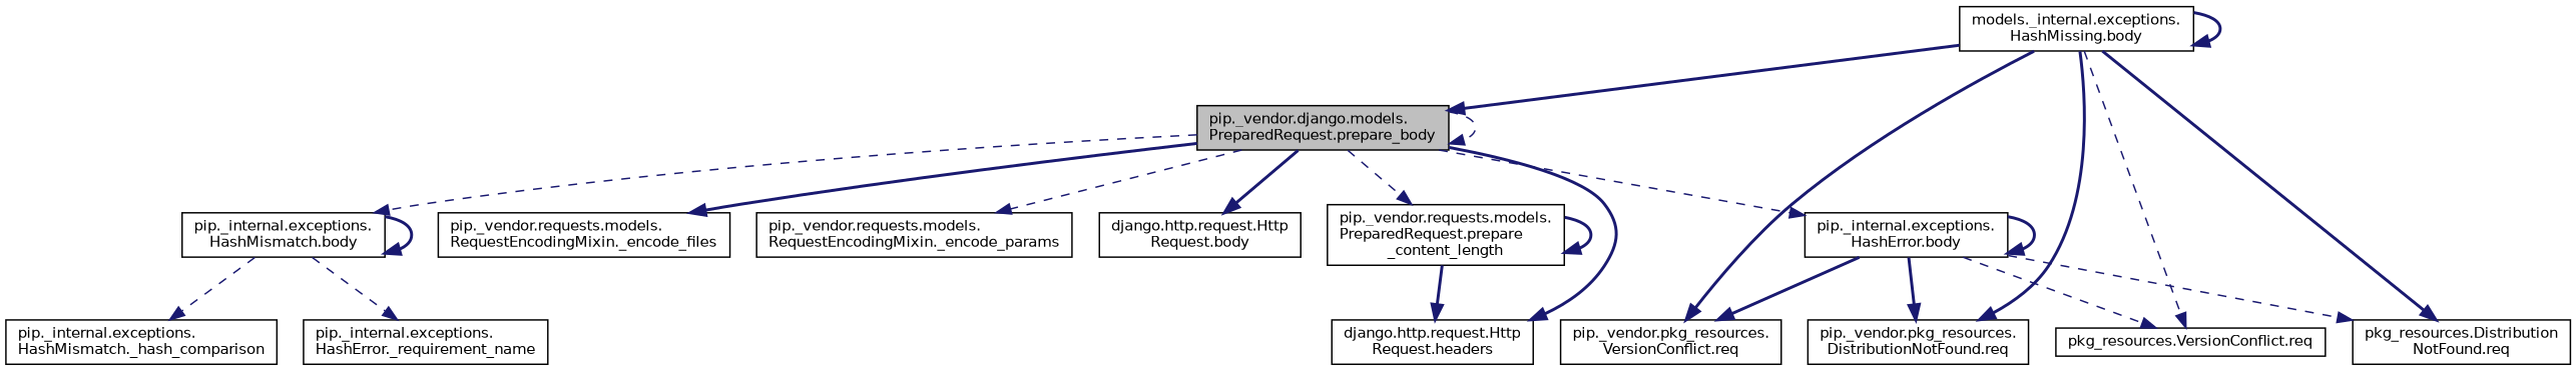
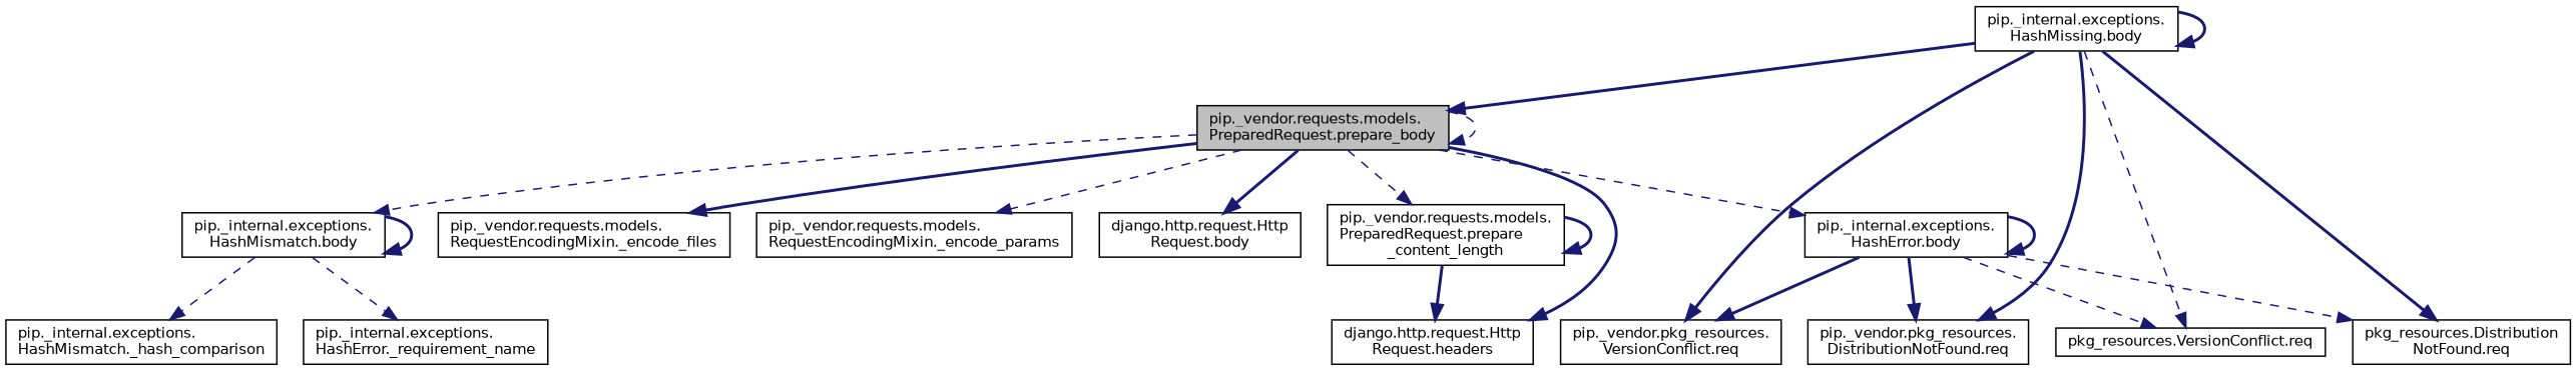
  digraph {
    rankdir=TB
    node [color=black fillcolor=white fontname=Helvetica fontsize=10 shape=record style=filled]
    edge [color=midnightblue fontname=Helvetica fontsize=10 labelfontname=Helvetica labelfontsize=10 style=bold]
-   n1 [fillcolor=grey75 fontcolor=black height=0.2 label="pip._vendor.django.models.\lPreparedRequest.prepare_body" width=0.4]
+   n1 [fillcolor=grey75 fontcolor=black height=0.2 label="pip._vendor.requests.models.\lPreparedRequest.prepare_body" width=0.4]
    n2 [height=0.2 label="pip._vendor.requests.models.\lRequestEncodingMixin._encode_files" width=0.4]
    n3 [height=0.2 label="pip._vendor.requests.models.\lRequestEncodingMixin._encode_params" width=0.4]
    n4 [height=0.2 label="django.http.request.Http\lRequest.body" width=0.4]
    n5 [height=0.2 label="pip._internal.exceptions.\lHashError.body" width=0.4]
    n6 [height=0.2 label="pip._internal.exceptions.\lHashMismatch.body" width=0.4]
    n7 [height=0.2 label="django.http.request.Http\lRequest.headers" width=0.4]
    n8 [height=0.2 label="pip._vendor.requests.models.\lPreparedRequest.prepare\l_content_length" width=0.4]
    n9 [height=0.2 label="pip._vendor.pkg_resources.\lVersionConflict.req" width=0.4]
    n10 [height=0.2 label="pip._vendor.pkg_resources.\lDistributionNotFound.req" width=0.4]
    n11 [height=0.2 label="pkg_resources.VersionConflict.req" width=0.4]
    n12 [height=0.2 label="pkg_resources.Distribution\lNotFound.req" width=0.4]
-   n13 [height=0.2 label="models._internal.exceptions.\lHashMissing.body" width=0.4]
+   n13 [height=0.2 label="pip._internal.exceptions.\lHashMissing.body" width=0.4]
    n14 [height=0.2 label="pip._internal.exceptions.\lHashMismatch._hash_comparison" width=0.4]
    n15 [height=0.2 label="pip._internal.exceptions.\lHashError._requirement_name" width=0.4]
    n1 -> n1 [style=dashed]
    n1 -> n2
    n1 -> n3 [style=dashed]
    n1 -> n4
    n1 -> n5 [style=dashed]
    n1 -> n6 [style=dashed]
    n1 -> n7
    n1 -> n8 [style=dashed]
    n5 -> n5
    n5 -> n9
    n5 -> n10
    n5 -> n11 [style=dashed]
    n5 -> n12 [style=dashed]
    n6 -> n6
    n6 -> n14 [style=dashed]
    n6 -> n15 [style=dashed]
    n8 -> n7
    n8 -> n8
    n13 -> n1
    n13 -> n9
    n13 -> n10
    n13 -> n11 [style=dashed]
    n13 -> n12
    n13 -> n13
  }
